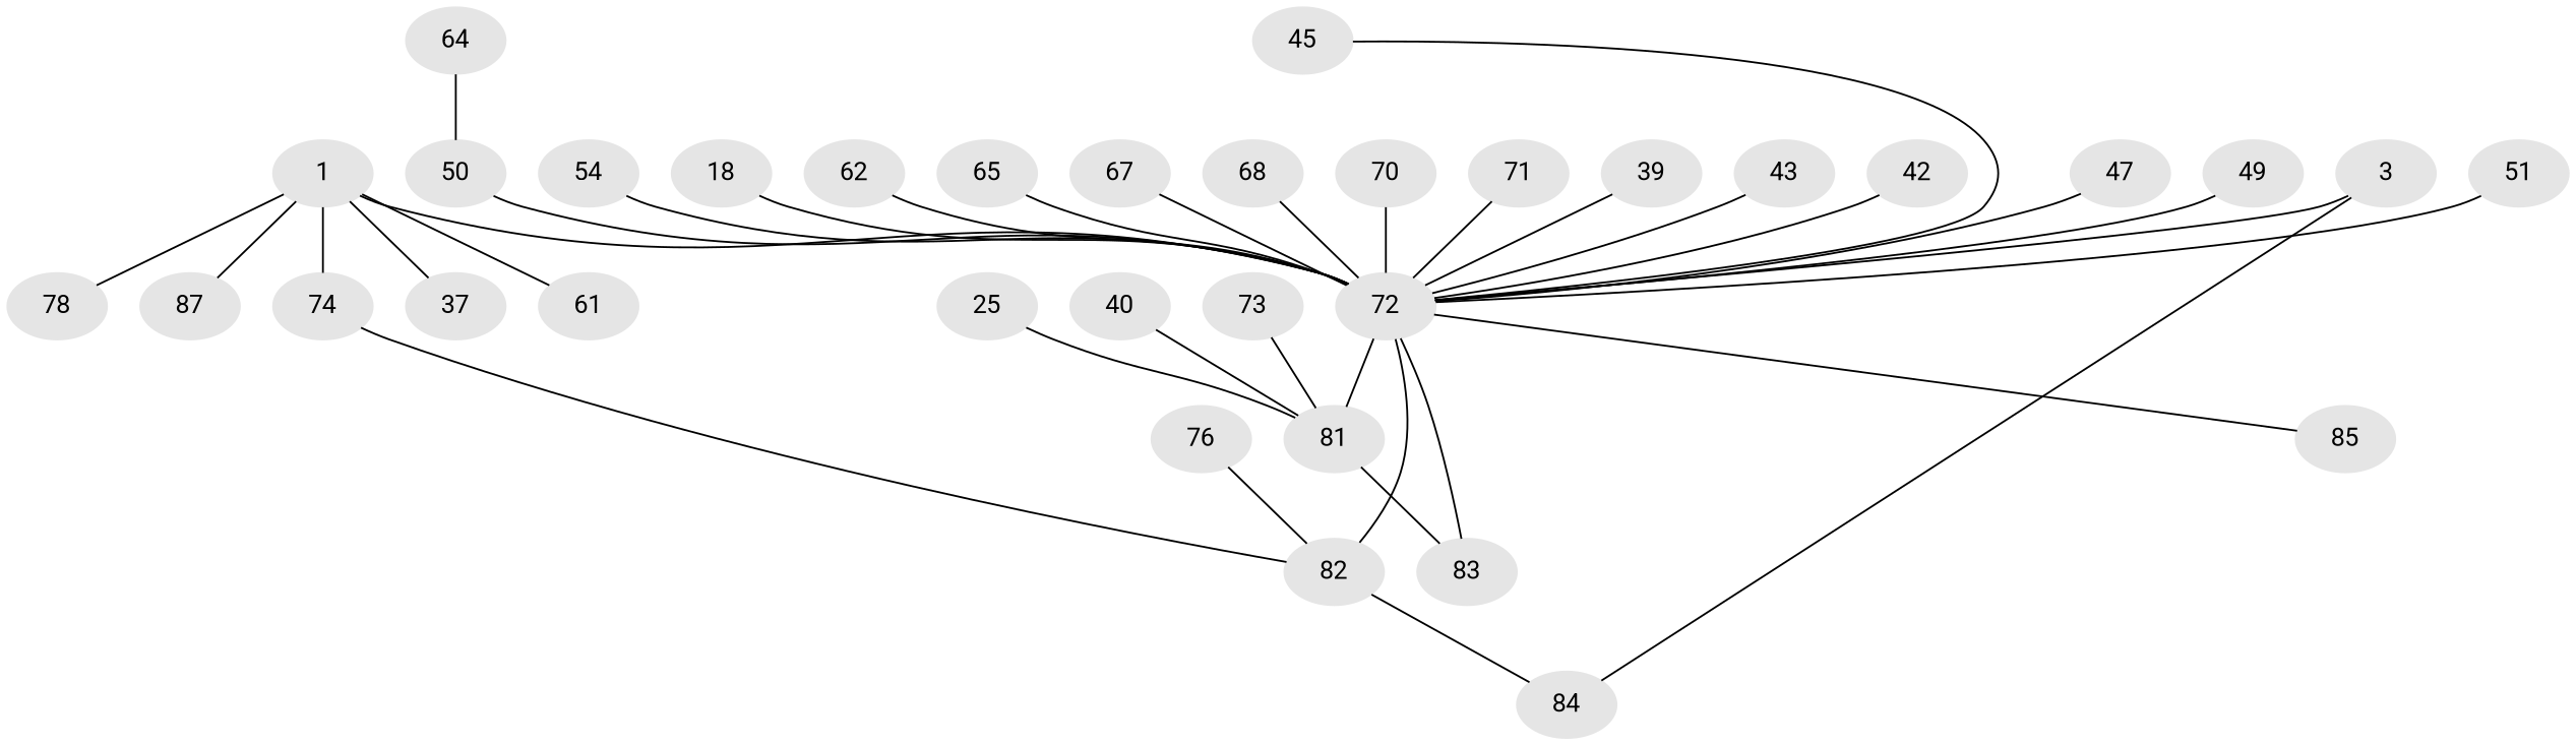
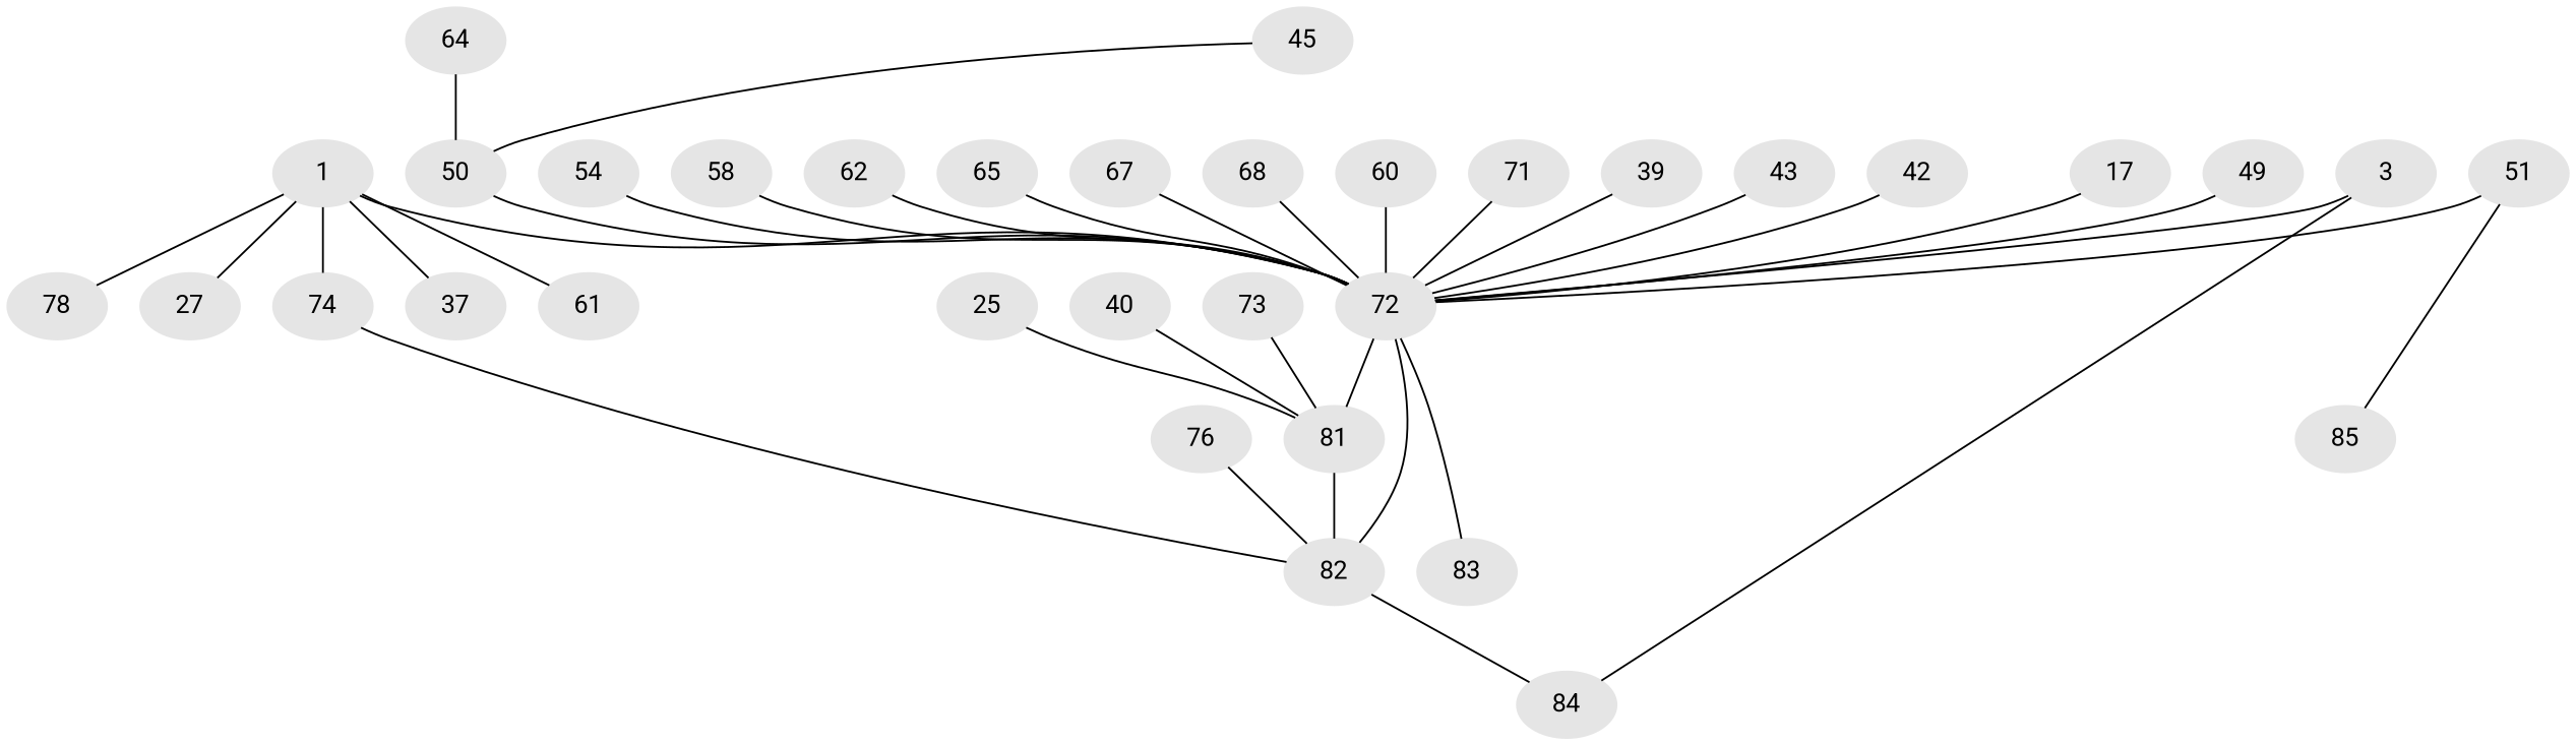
  graph {
    fontname=Roboto
    node [color=gray90 fontname=Roboto style=filled]
    edge [fontname=Roboto]
    1
-   27 [label=87]
+   27
    37
    61
    72 [super="+9+48+66+16+22+25+29"]
    74 [super="+63+59+53"]
    78 [super="+69"]
    81 [super="+52+80+75"]
    82 [super="+18+77+5+17+32+33"]
    83 [super="+79"]
    85
    3
    84 [super="+6"]
    n14 [label=25]
    39
    40
    n17 [label=43]
    42
    45
-   47
+   47 [label=17]
    49
    50
    51 [super="+23"]
    54
-   58 [label=18]
+   58
    62
    64
    65
    67
    68
-   70 [super="+28"]
+   70 [super="+28" label=60]
    71 [super="+19"]
    73
    76 [super="+60"]
    1 -- 27
    1 -- 37
    1 -- 61
    1 -- 72 [weight=7]
    1 -- 74 [weight=3]
    1 -- 78
    72 -- 81 [weight=8]
    72 -- 82 [weight=4]
    72 -- 83
-   72 -- 85
+   51 -- 85
    74 -- 82
-   81 -- 83 [weight=2]
+   81 -- 82 [weight=2]
    82 -- 84
    3 -- 72 [weight=4]
    3 -- 84
    n14 -- 81
    39 -- 72
    40 -- 81
    n17 -- 72
    42 -- 72
-   45 -- 72
+   45 -- 50
    47 -- 72
    49 -- 72 [weight=2]
    50 -- 72
    51 -- 72 [weight=2]
    54 -- 72 [weight=2]
    58 -- 72
    62 -- 72
    64 -- 50
    65 -- 72
    67 -- 72
    68 -- 72
    70 -- 72
    71 -- 72
    73 -- 81
    76 -- 82 [weight=2]
  }
